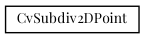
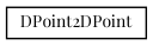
  digraph {
    rankdir=LR
    fontname="Playfair Display"
-   n1 [color=black fillcolor=white fontname="Playfair Display" fontsize=10 height=0.2 label=CvSubdiv2DPoint shape=record style=filled width=0.4]
+   n1 [color=black fillcolor=white fontname="Playfair Display" fontsize=10 height=0.2 label=DPoint2DPoint shape=record style=filled width=0.4]
  }
